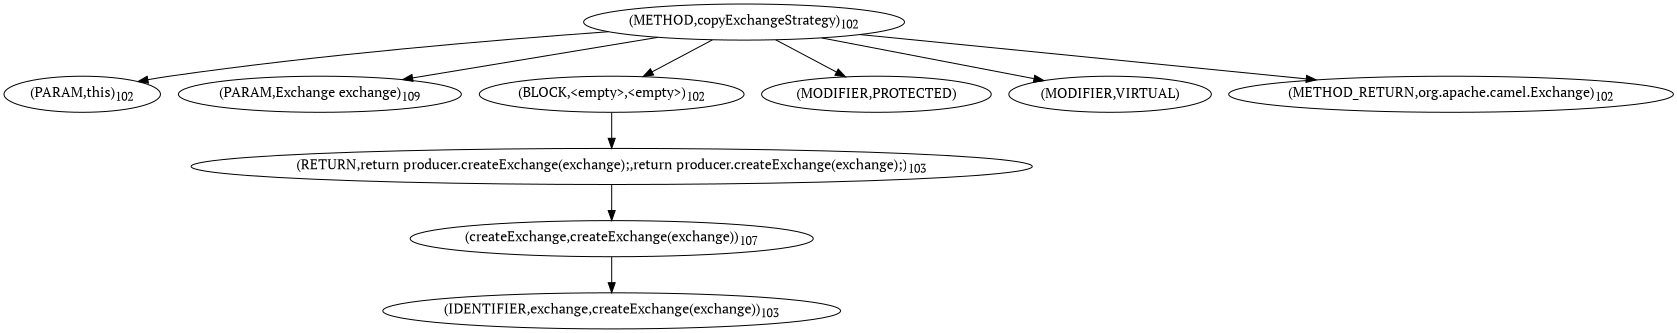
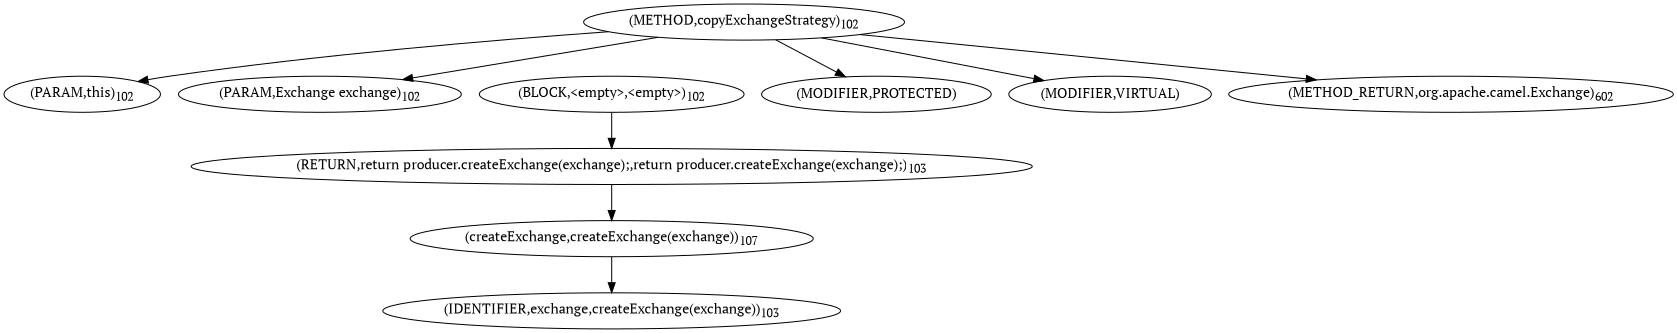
  digraph {
    fontname="PT Serif"
    node [fontname="PT Serif"]
    edge [fontname="PT Serif"]
    n1 [label=<(METHOD,copyExchangeStrategy)<SUB>102</SUB>>]
    n2 [label=<(PARAM,this)<SUB>102</SUB>>]
-   n3 [label=<(PARAM,Exchange exchange)<SUB>109</SUB>>]
+   n3 [label=<(PARAM,Exchange exchange)<SUB>102</SUB>>]
    n4 [label=<(BLOCK,&lt;empty&gt;,&lt;empty&gt;)<SUB>102</SUB>>]
    n5 [label=<(MODIFIER,PROTECTED)>]
    n6 [label=<(MODIFIER,VIRTUAL)>]
-   n7 [label=<(METHOD_RETURN,org.apache.camel.Exchange)<SUB>102</SUB>>]
+   n7 [label=<(METHOD_RETURN,org.apache.camel.Exchange)<SUB>602</SUB>>]
    n8 [label=<(RETURN,return producer.createExchange(exchange);,return producer.createExchange(exchange);)<SUB>103</SUB>>]
    n9 [label=<(createExchange,createExchange(exchange))<SUB>107</SUB>>]
    n10 [label=<(IDENTIFIER,exchange,createExchange(exchange))<SUB>103</SUB>>]
    n1 -> n2
    n1 -> n3
-   n1 -> n4
    n1 -> n5
    n1 -> n6
    n1 -> n7
    n4 -> n8
    n8 -> n9
    n9 -> n10
  }
